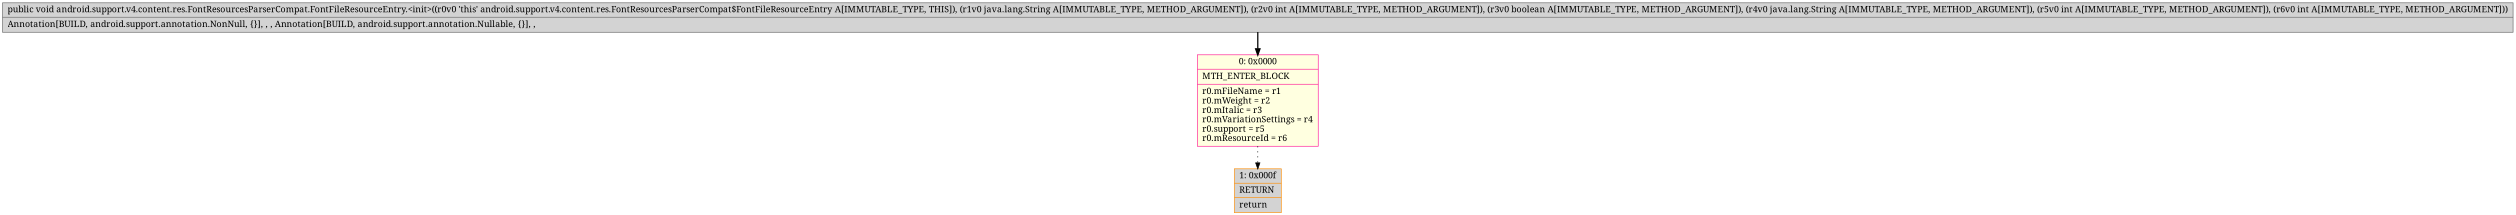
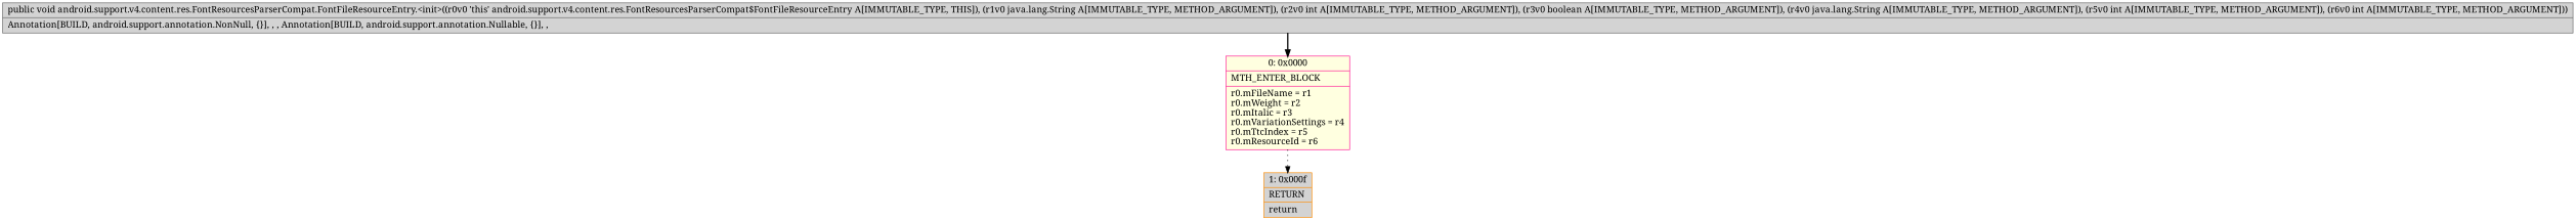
  digraph {
    fontname="Noto Serif"
    node [shape=record style=filled fillcolor=lightgrey fontname="Noto Serif"]
    edge [fontname="Noto Serif"]
-   n1 [label="{0\:\ 0x0000|MTH_ENTER_BLOCK\l|r0.mFileName = r1\lr0.mWeight = r2\lr0.mItalic = r3\lr0.mVariationSettings = r4\lr0.support = r5\lr0.mResourceId = r6\l}" fillcolor=lightyellow color=deeppink]
+   n1 [label="{0\:\ 0x0000|MTH_ENTER_BLOCK\l|r0.mFileName = r1\lr0.mWeight = r2\lr0.mItalic = r3\lr0.mVariationSettings = r4\lr0.mTtcIndex = r5\lr0.mResourceId = r6\l}" fillcolor=lightyellow color=deeppink]
    n2 [label="{1\:\ 0x000f|RETURN\l|return\l}" color=darkorange]
    n3 [label="{public void android.support.v4.content.res.FontResourcesParserCompat.FontFileResourceEntry.\<init\>((r0v0 'this' android.support.v4.content.res.FontResourcesParserCompat$FontFileResourceEntry A[IMMUTABLE_TYPE, THIS]), (r1v0 java.lang.String A[IMMUTABLE_TYPE, METHOD_ARGUMENT]), (r2v0 int A[IMMUTABLE_TYPE, METHOD_ARGUMENT]), (r3v0 boolean A[IMMUTABLE_TYPE, METHOD_ARGUMENT]), (r4v0 java.lang.String A[IMMUTABLE_TYPE, METHOD_ARGUMENT]), (r5v0 int A[IMMUTABLE_TYPE, METHOD_ARGUMENT]), (r6v0 int A[IMMUTABLE_TYPE, METHOD_ARGUMENT]))  | Annotation[BUILD, android.support.annotation.NonNull, \{\}], , , Annotation[BUILD, android.support.annotation.Nullable, \{\}], , \l}" color=gray40]
    n1 -> n2 [style=dotted]
    n3 -> n1 [style=bold]
  }
